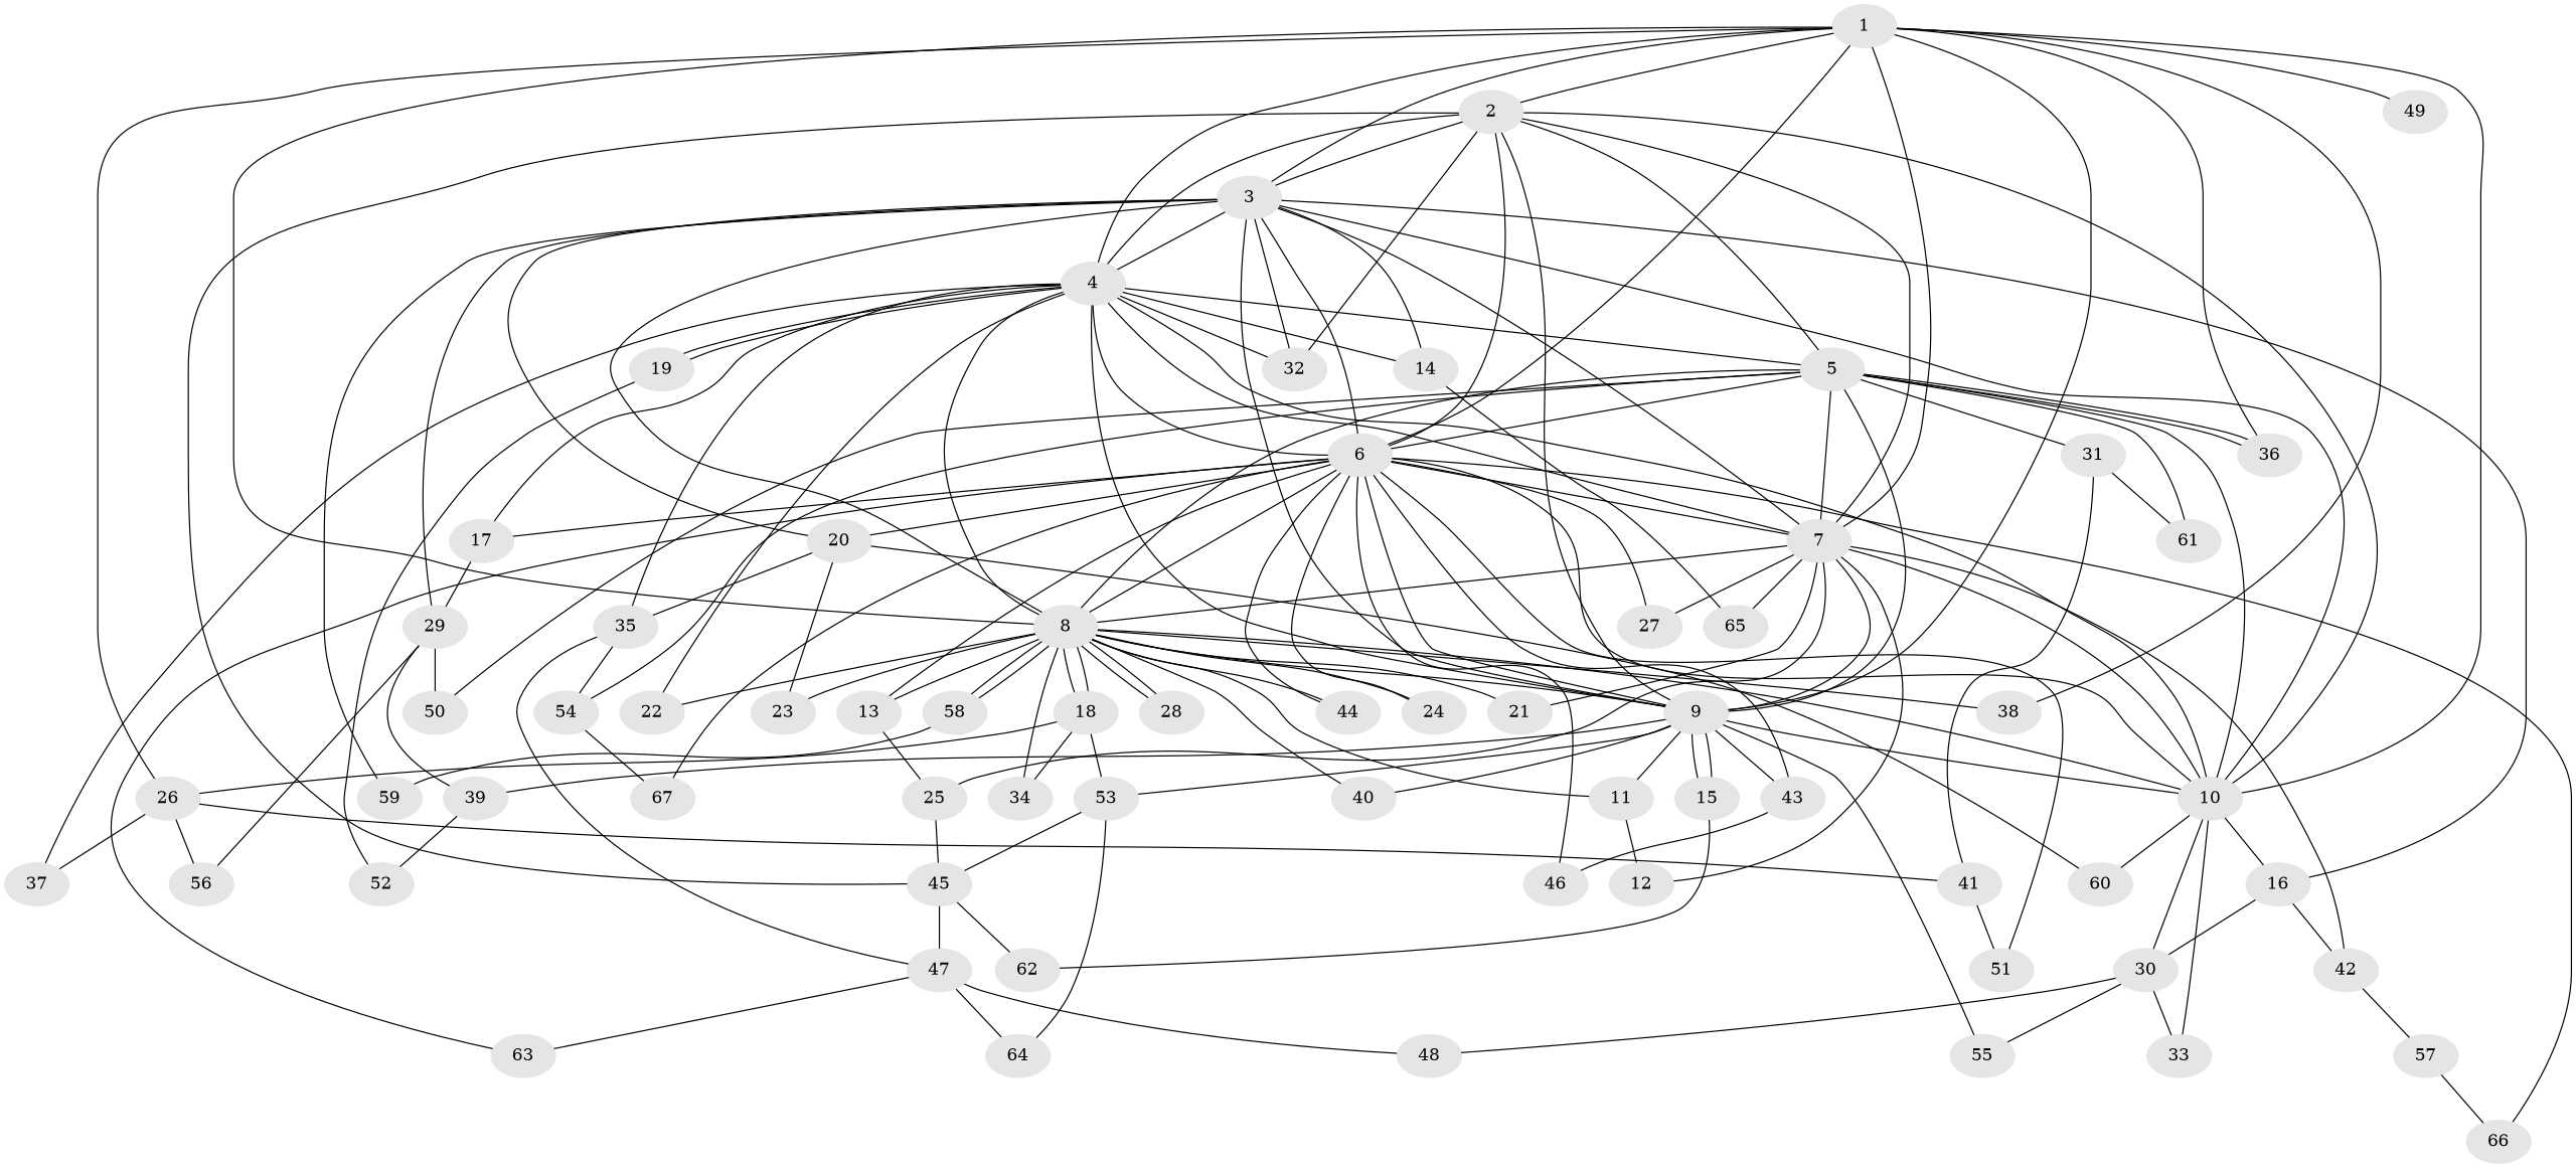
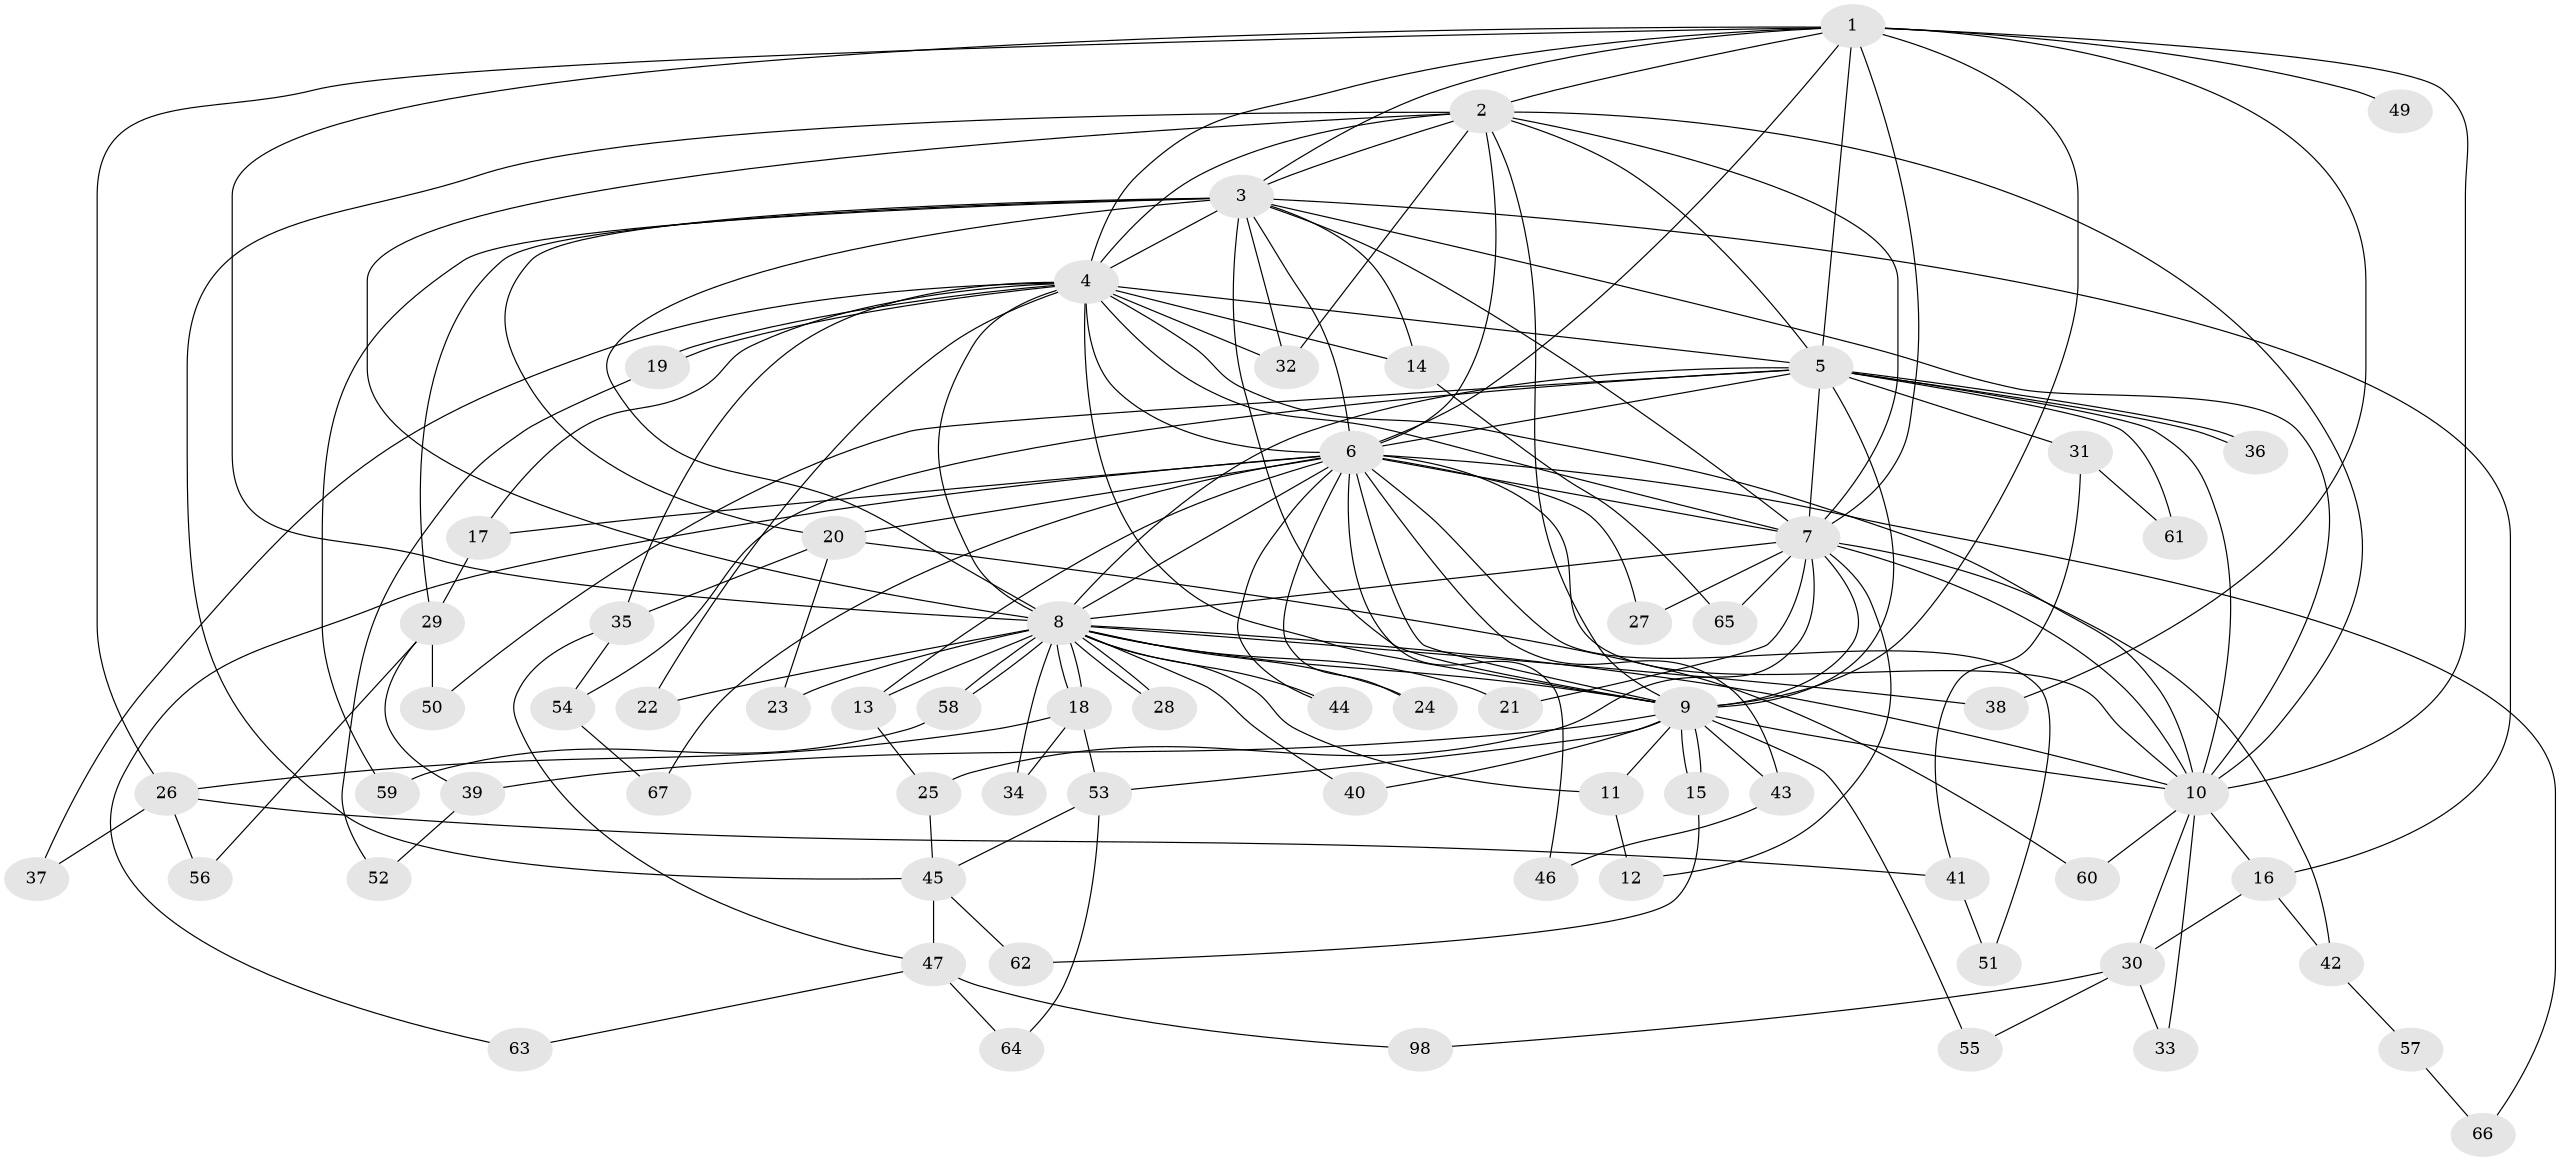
  graph {
    node [color=gray90 style=filled]
    1
    2
    3
    4
    5
    6
    7
    8
    9
    10
    26
    38
    49
    32
    45
    14
    16
    20
    29
    59
    17
    19
    22
    35
    37
    31
    36
    50
    54
    61
    13
    24
    27
    43
    44
    46
    51
    63
    66
    67
    12
    21
    25
    42
    65
    11
    18
    23
    28
    34
    40
    58
    15
    39
    53
    55
    30
    33
    60
    41
    56
    62
    47
    52
    57
    64
-   48
+   48 [label=98]
    1 -- 2
    1 -- 3
    1 -- 4
-   1 -- 36
+   1 -- 5
    1 -- 6
    1 -- 7
    1 -- 8
    1 -- 9
    1 -- 10
    1 -- 26
    1 -- 38
    1 -- 49
    2 -- 3
    2 -- 4
    2 -- 5
    2 -- 6
    2 -- 7
+   2 -- 8
    2 -- 9
    2 -- 10
    2 -- 32
    2 -- 45
    3 -- 4
    3 -- 6
    3 -- 7
    3 -- 8
    3 -- 9
    3 -- 10
    3 -- 32
    3 -- 14
    3 -- 16
    3 -- 20
    3 -- 29
    3 -- 59
    4 -- 5
    4 -- 6
    4 -- 7
    4 -- 8
    4 -- 9
    4 -- 10
    4 -- 32
    4 -- 14
    4 -- 17
    4 -- 19
    4 -- 19
    4 -- 22
    4 -- 35
    4 -- 37
    5 -- 6
    5 -- 7
    5 -- 8
    5 -- 9
    5 -- 10
    5 -- 31
    5 -- 36
    5 -- 36
    5 -- 50
    5 -- 54
    5 -- 61
    6 -- 7
    6 -- 8
    6 -- 9
    6 -- 10
    6 -- 20
    6 -- 17
    6 -- 13
    6 -- 24
    6 -- 27
    6 -- 43
    6 -- 44
    6 -- 46
    6 -- 51
    6 -- 63
    6 -- 66
    6 -- 67
    7 -- 8
    7 -- 9
    7 -- 10
    7 -- 27
    7 -- 12
    7 -- 21
    7 -- 25
    7 -- 42
    7 -- 65
    8 -- 9
    8 -- 10
    8 -- 38
    8 -- 22
    8 -- 13
    8 -- 24
    8 -- 44
    8 -- 21
    8 -- 11
    8 -- 18
    8 -- 18
    8 -- 23
    8 -- 28
    8 -- 28
    8 -- 34
    8 -- 40
    8 -- 58
    8 -- 58
    9 -- 10
    9 -- 43
    9 -- 11
    9 -- 40
    9 -- 15
    9 -- 15
    9 -- 39
    9 -- 53
    9 -- 55
    10 -- 16
    10 -- 30
    10 -- 33
    10 -- 60
    26 -- 37
    26 -- 41
    26 -- 56
    45 -- 62
    45 -- 47
    14 -- 65
    16 -- 42
    16 -- 30
    20 -- 35
    20 -- 23
    20 -- 60
    29 -- 50
    29 -- 39
    29 -- 56
    17 -- 29
    19 -- 52
    35 -- 54
    35 -- 47
    31 -- 61
    31 -- 41
    54 -- 67
    13 -- 25
    43 -- 46
    25 -- 45
    42 -- 57
    11 -- 12
    18 -- 26
    18 -- 34
    18 -- 53
    58 -- 59
    15 -- 62
    39 -- 52
    53 -- 45
    53 -- 64
    30 -- 55
    30 -- 33
    30 -- 48
    41 -- 51
    47 -- 63
    47 -- 64
    47 -- 48
    57 -- 66
  }
